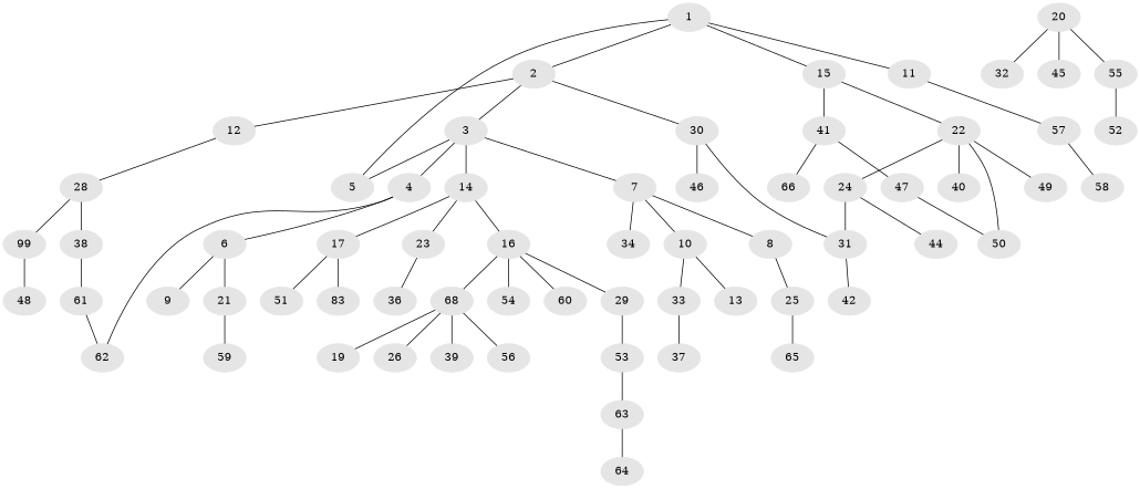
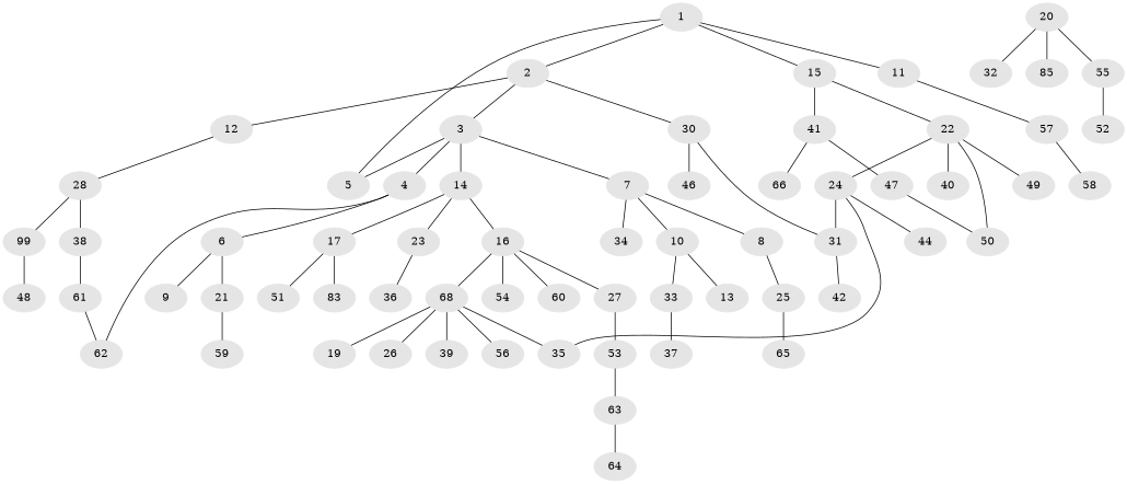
  graph {
    node [color=gray90 style=filled]
    1
    2
    5
    11
    15
    3
    12
    30
    57
    22
    41
    4
    7
    14
    28
    31
    46
    6
    62
    8
    10
    34
    16
    17
    23
    9
    21
    59
    25
    13
    33
    65
    37
    58
    n35 [label=99]
    38
    n37 [label=68]
-   27 [label=29]
+   27
    54
    60
    n41 [label=83]
    51
    36
    24
    40
    49
    50
    47
    66
    19
    26
+   35
    39
    56
    53
    20
    32
-   45
+   45 [label=85]
    55
    52
    44
    42
    63
    48
    61
    64
    1 -- 2
    1 -- 5
    1 -- 11
    1 -- 15
    2 -- 3
    2 -- 12
    2 -- 30
    11 -- 57
    15 -- 22
    15 -- 41
    3 -- 5
    3 -- 4
    3 -- 7
    3 -- 14
    12 -- 28
    30 -- 31
    30 -- 46
    57 -- 58
    22 -- 24
    22 -- 40
    22 -- 49
    22 -- 50
    41 -- 47
    41 -- 66
    4 -- 6
    4 -- 62
    7 -- 8
    7 -- 10
    7 -- 34
    14 -- 16
    14 -- 17
    14 -- 23
    28 -- n35
    28 -- 38
    31 -- 42
    6 -- 9
    6 -- 21
    8 -- 25
    10 -- 13
    10 -- 33
    16 -- n37
    16 -- 27
    16 -- 54
    16 -- 60
    17 -- n41
    17 -- 51
    23 -- 36
    21 -- 59
    25 -- 65
    33 -- 37
    n35 -- 48
    38 -- 61
    n37 -- 19
    n37 -- 26
+   n37 -- 35
    n37 -- 39
    n37 -- 56
    27 -- 53
    24 -- 31
+   24 -- 35
    24 -- 44
    47 -- 50
    53 -- 63
    20 -- 32
    20 -- 45
    20 -- 55
    55 -- 52
    63 -- 64
    61 -- 62
  }
